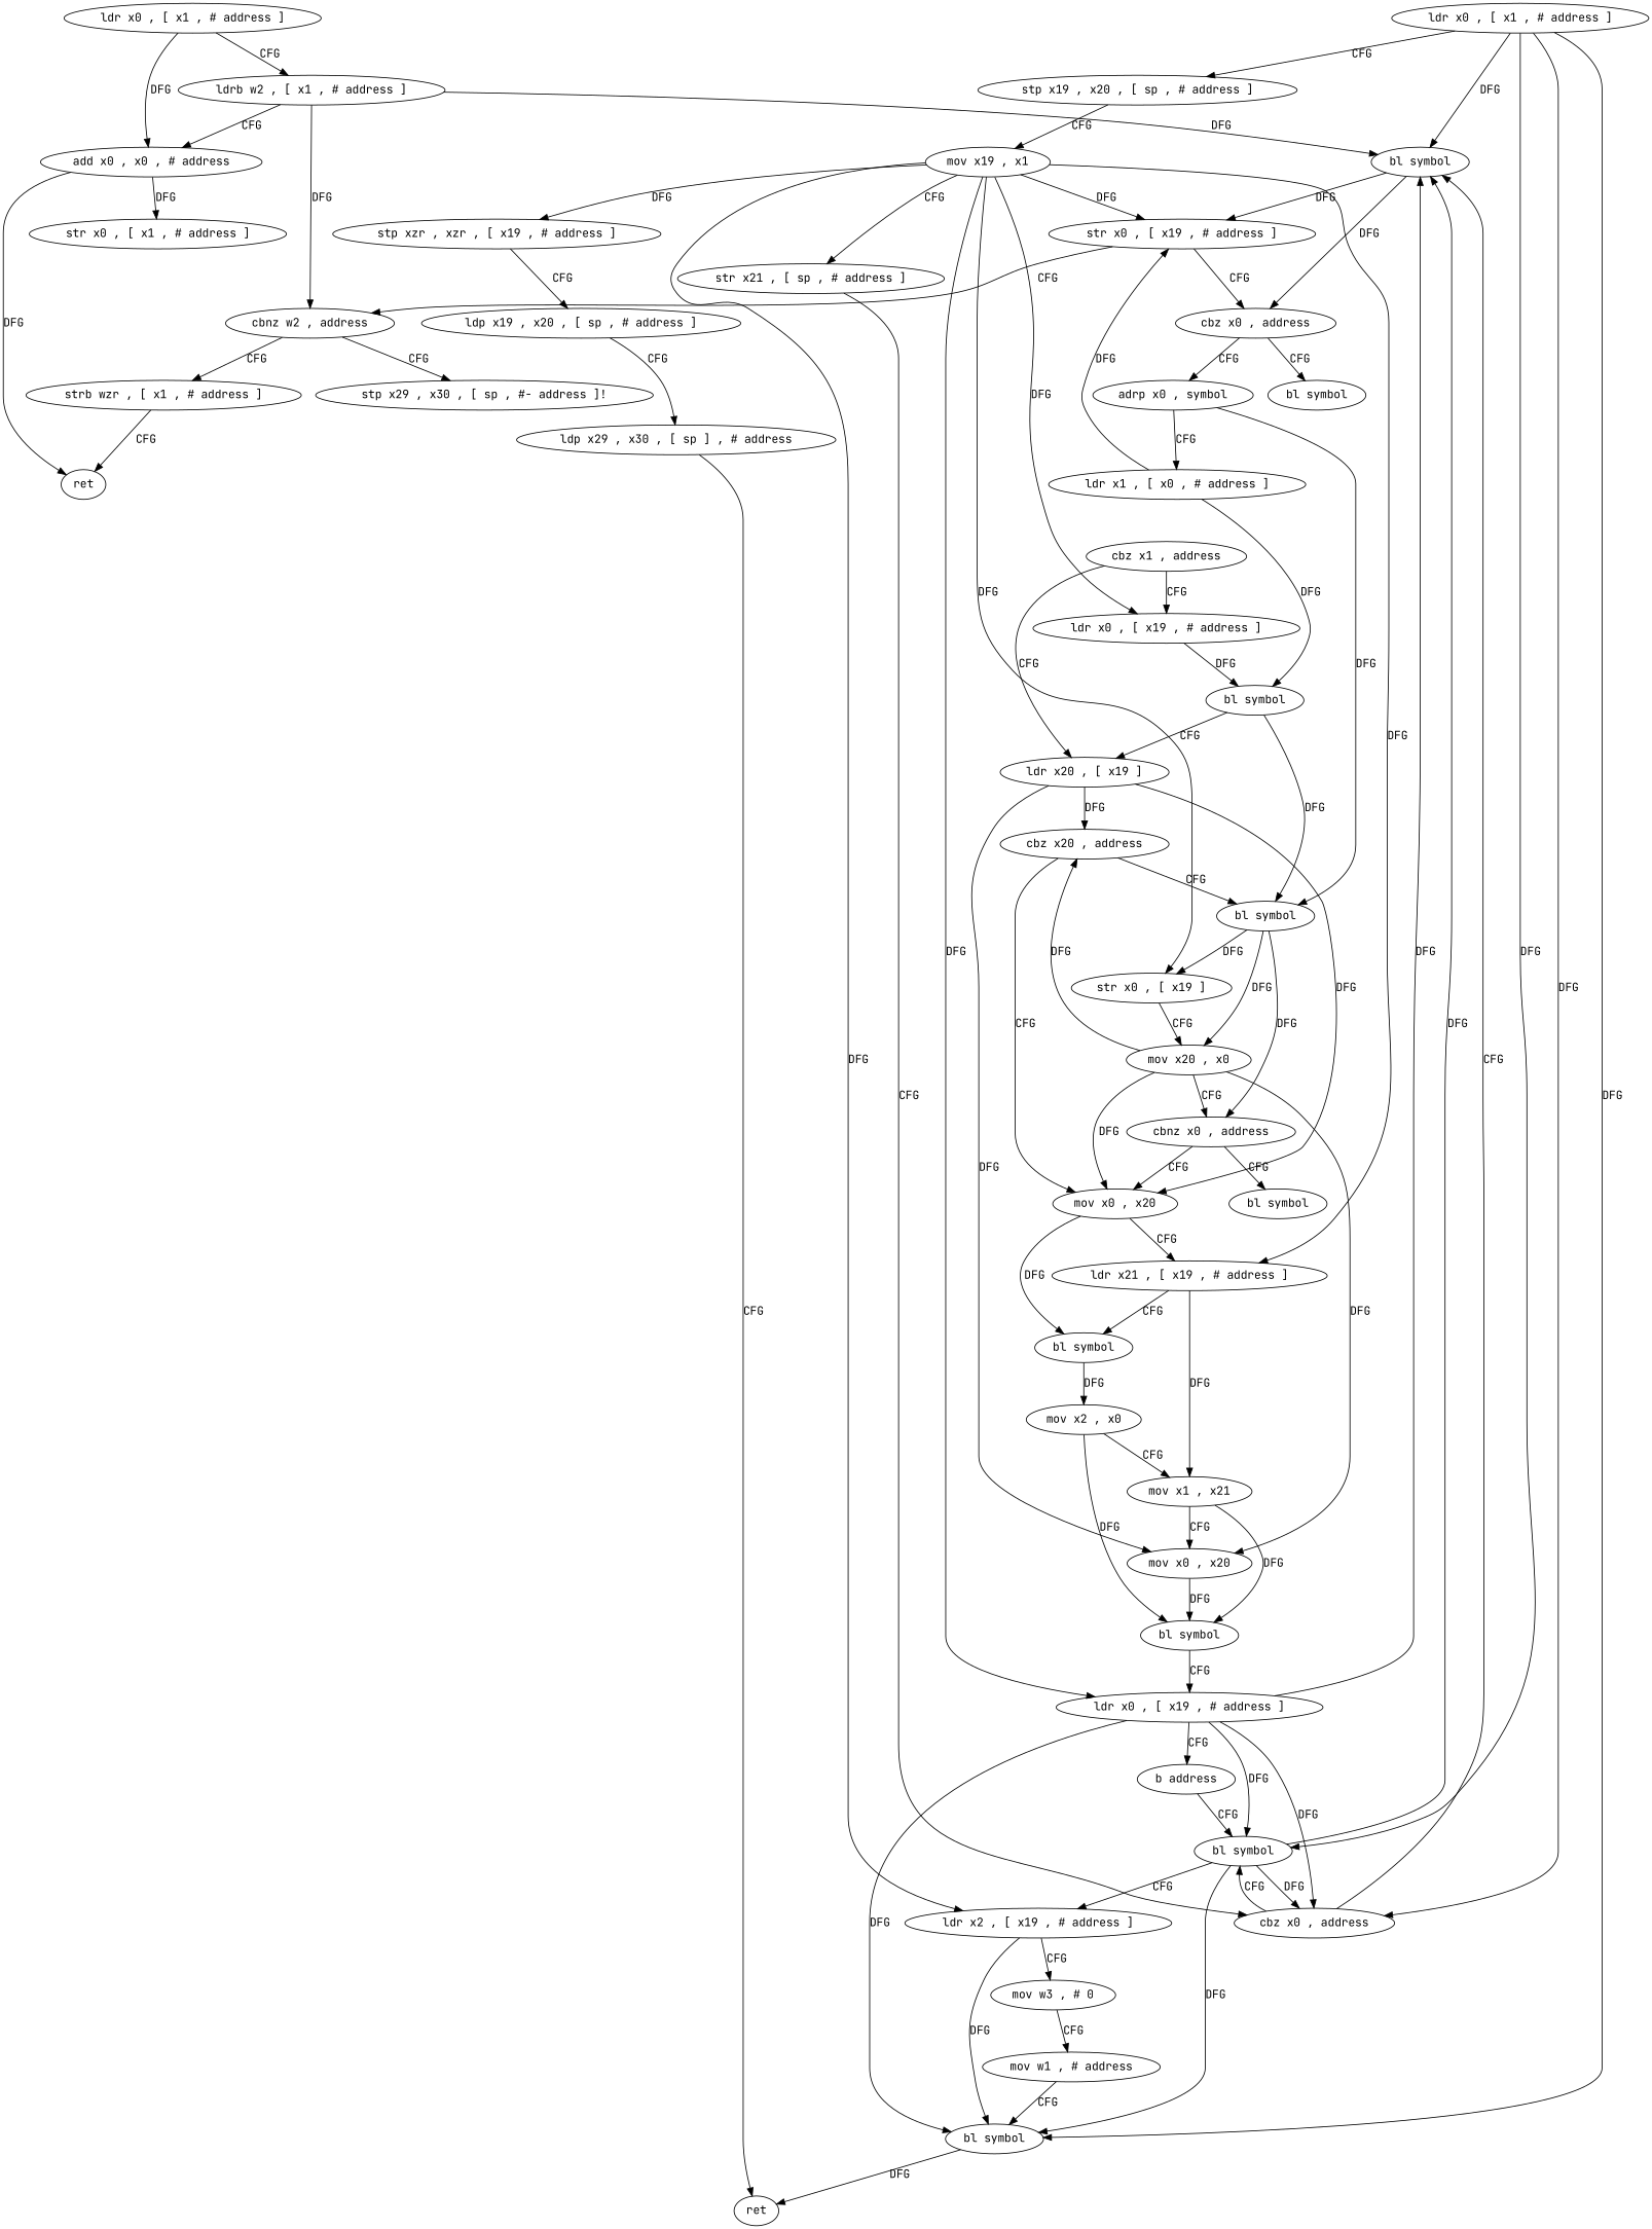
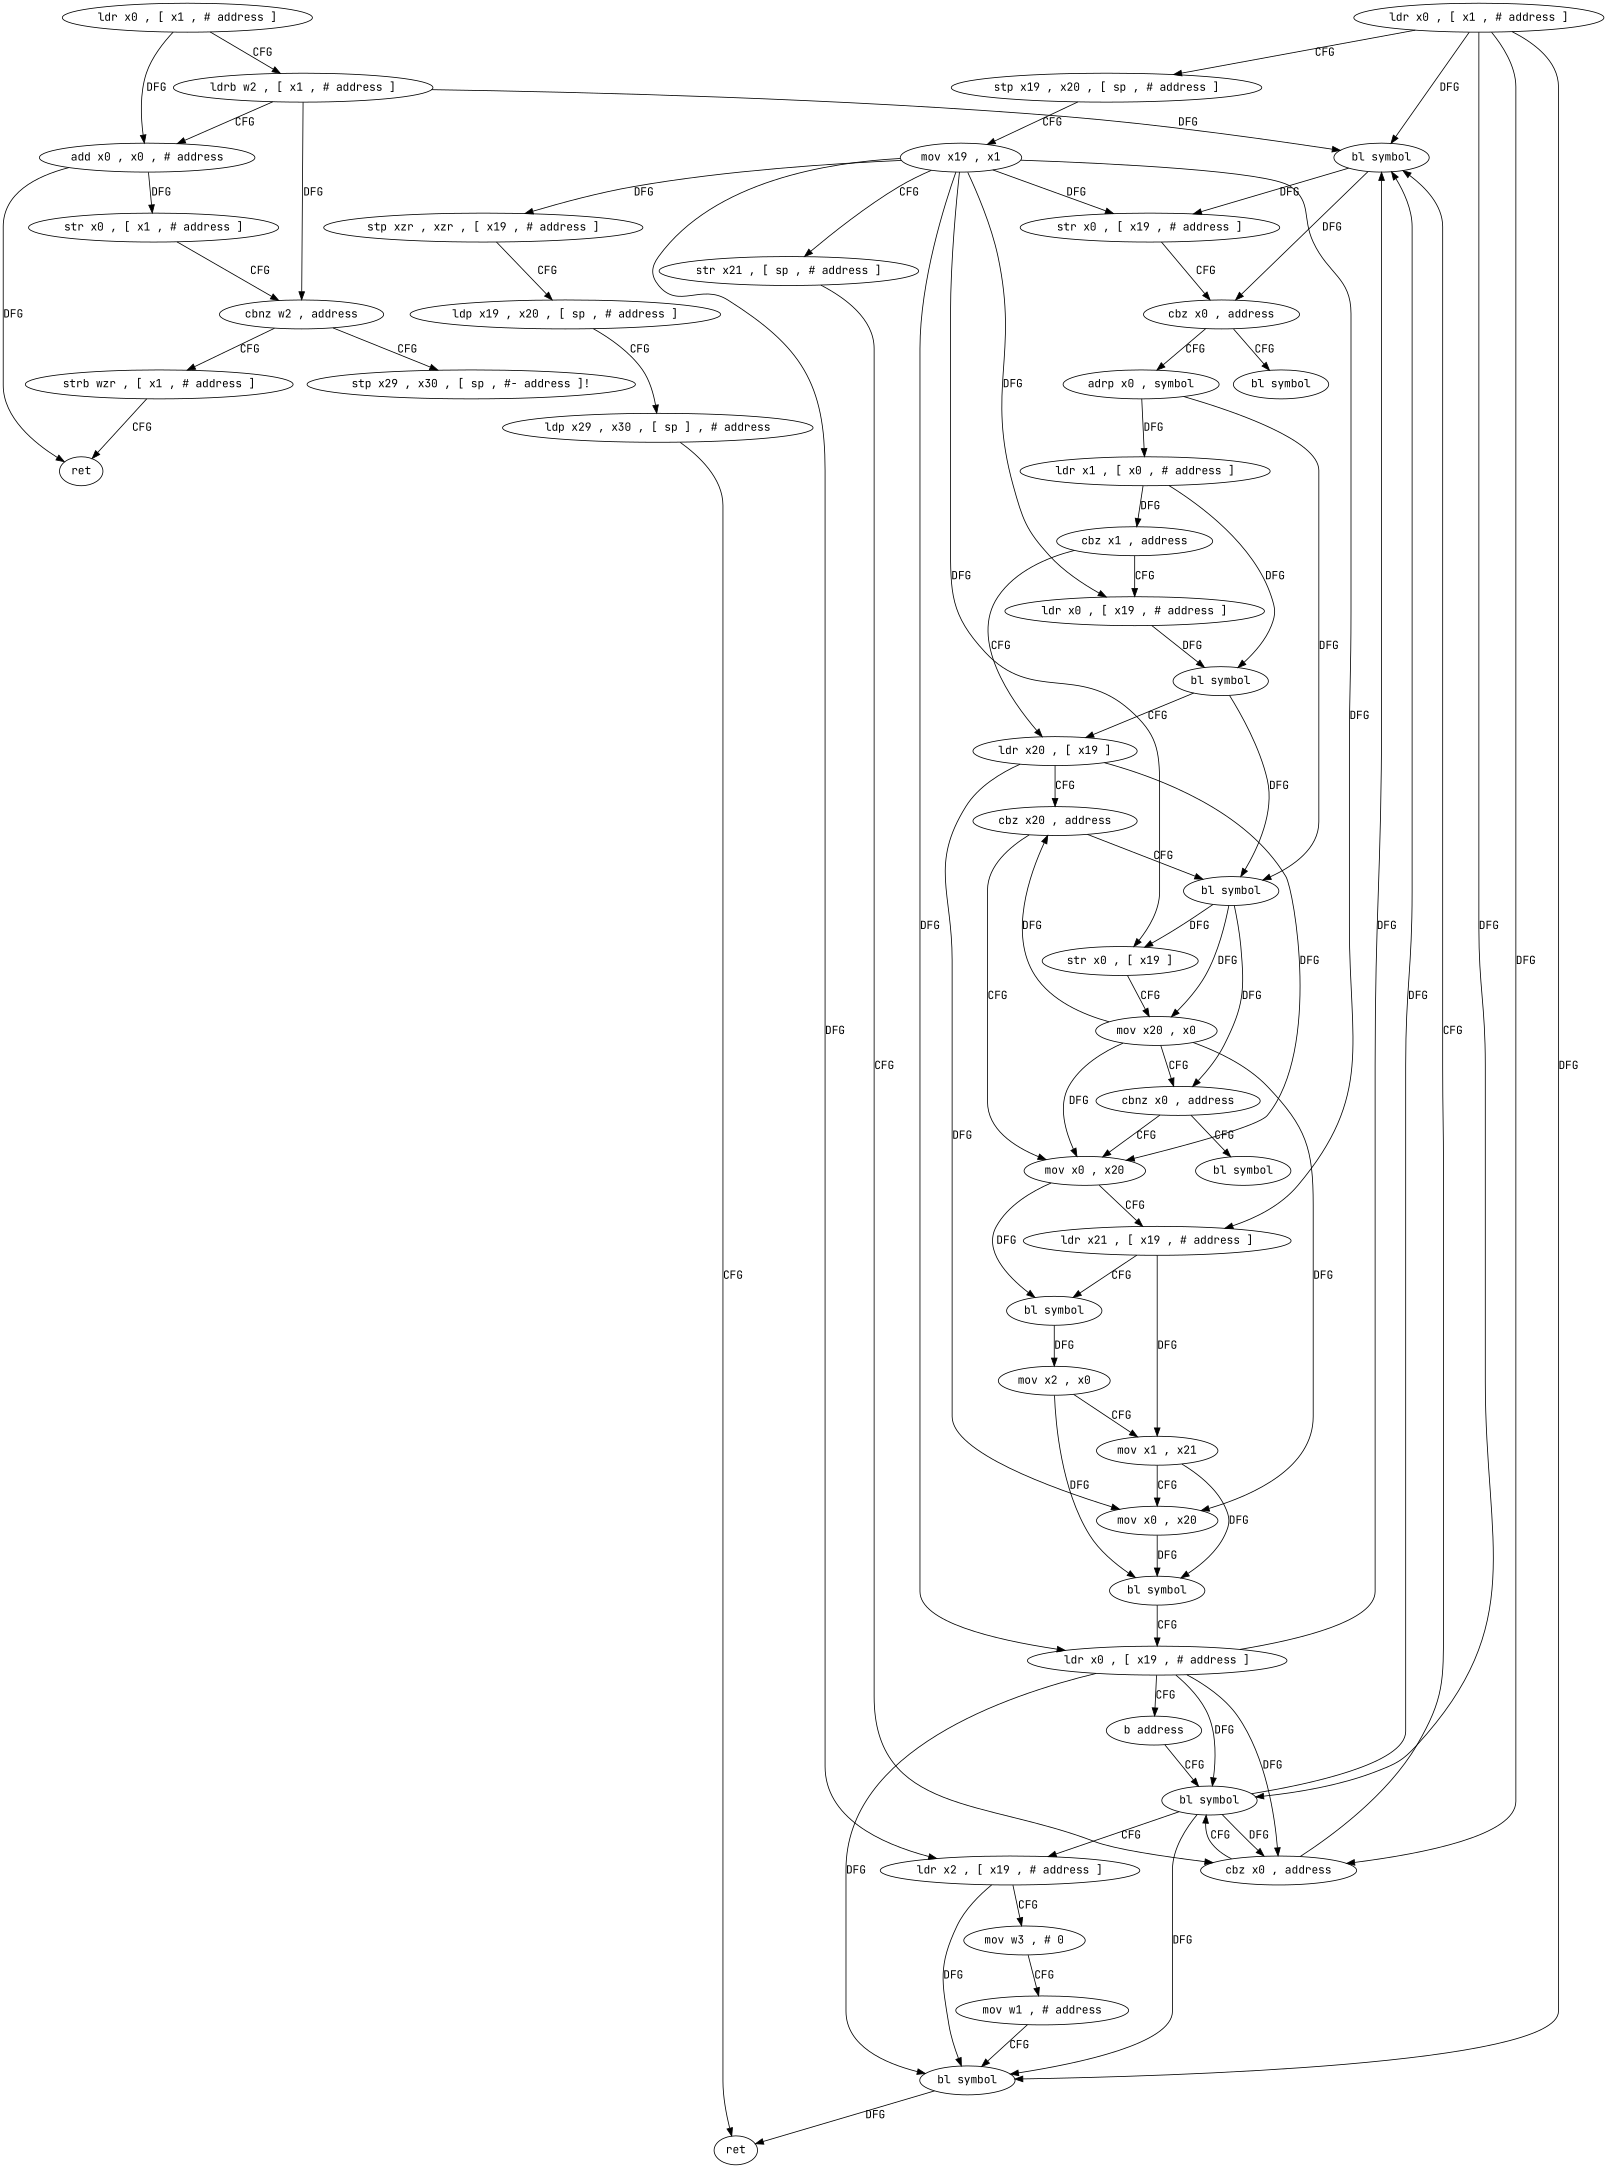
  digraph {
    fontname="JetBrains Mono"
    node [fontname="JetBrains Mono"]
    edge [fontname="JetBrains Mono"]
    n1 [label="ldr x0 , [ x1 , # address ]"]
    n2 [label="ldrb w2 , [ x1 , # address ]"]
    n3 [label="add x0 , x0 , # address"]
    n4 [label="cbnz w2 , address"]
    n5 [label="bl symbol"]
    n6 [label="str x0 , [ x1 , # address ]"]
    n7 [label=ret]
    n8 [label="strb wzr , [ x1 , # address ]"]
    n9 [label="stp x29 , x30 , [ sp , #- address ]!"]
    n10 [label="str x0 , [ x19 , # address ]"]
    n11 [label="cbz x0 , address"]
    n12 [label="ldr x0 , [ x1 , # address ]"]
    n13 [label="stp x19 , x20 , [ sp , # address ]"]
    n14 [label="cbz x0 , address"]
    n15 [label="bl symbol"]
    n16 [label="bl symbol"]
    n17 [label="mov x19 , x1"]
    n18 [label="ldr x2 , [ x19 , # address ]"]
    n19 [label=ret]
    n20 [label="str x21 , [ sp , # address ]"]
    n21 [label="stp xzr , xzr , [ x19 , # address ]"]
    n22 [label="ldr x0 , [ x19 , # address ]"]
    n23 [label="str x0 , [ x19 ]"]
    n24 [label="ldr x21 , [ x19 , # address ]"]
    n25 [label="ldr x0 , [ x19 , # address ]"]
    n26 [label="mov w3 , # 0"]
    n27 [label="ldp x19 , x20 , [ sp , # address ]"]
    n28 [label="ldr x20 , [ x19 ]"]
    n29 [label="cbz x20 , address"]
    n30 [label="mov x0 , x20"]
    n31 [label="mov x0 , x20"]
    n32 [label="bl symbol"]
    n33 [label="mov x20 , x0"]
    n34 [label="bl symbol"]
    n35 [label="mov x1 , x21"]
    n36 [label="b address"]
    n37 [label="bl symbol"]
    n38 [label="adrp x0 , symbol"]
    n39 [label="ldr x1 , [ x0 , # address ]"]
    n40 [label="bl symbol"]
    n41 [label="cbz x1 , address"]
    n42 [label="cbnz x0 , address"]
    n43 [label="mov w1 , # address"]
    n44 [label="ldp x29 , x30 , [ sp ] , # address"]
    n45 [label="bl symbol"]
    n46 [label="bl symbol"]
    n47 [label="mov x2 , x0"]
    n1 -> n2 [label=CFG]
    n1 -> n3 [label=DFG]
    n2 -> n3 [label=CFG]
    n2 -> n4 [label=DFG]
    n2 -> n5 [label=DFG]
    n3 -> n6 [label=DFG]
    n3 -> n7 [label=DFG]
    n4 -> n8 [label=CFG]
    n4 -> n9 [label=CFG]
    n5 -> n10 [label=DFG]
    n5 -> n11 [label=DFG]
-   n10 -> n4 [label=CFG]
+   n6 -> n4 [label=CFG]
    n8 -> n7 [label=CFG]
    n10 -> n11 [label=CFG]
    n11 -> n37 [label=CFG]
    n11 -> n38 [label=CFG]
    n12 -> n5 [label=DFG]
    n12 -> n13 [label=CFG]
    n12 -> n14 [label=DFG]
    n12 -> n15 [label=DFG]
    n12 -> n16 [label=DFG]
    n13 -> n17 [label=CFG]
    n14 -> n5 [label=CFG]
    n14 -> n15 [label=CFG]
    n15 -> n5 [label=DFG]
    n15 -> n14 [label=DFG]
    n15 -> n16 [label=DFG]
    n15 -> n18 [label=CFG]
    n16 -> n19 [label=DFG]
    n17 -> n10 [label=DFG]
    n17 -> n18 [label=DFG]
    n17 -> n20 [label=CFG]
    n17 -> n21 [label=DFG]
    n17 -> n22 [label=DFG]
    n17 -> n23 [label=DFG]
    n17 -> n24 [label=DFG]
    n17 -> n25 [label=DFG]
    n18 -> n16 [label=DFG]
    n18 -> n26 [label=CFG]
    n20 -> n14 [label=CFG]
    n21 -> n27 [label=CFG]
    n22 -> n32 [label=DFG]
    n23 -> n33 [label=CFG]
    n24 -> n34 [label=CFG]
    n24 -> n35 [label=DFG]
    n25 -> n5 [label=DFG]
    n25 -> n14 [label=DFG]
    n25 -> n15 [label=DFG]
    n25 -> n16 [label=DFG]
    n25 -> n36 [label=CFG]
    n26 -> n43 [label=CFG]
    n27 -> n44 [label=CFG]
-   n28 -> n29 [label=DFG]
+   n28 -> n29 [label=CFG]
    n28 -> n30 [label=DFG]
    n28 -> n31 [label=DFG]
    n29 -> n30 [label=CFG]
    n29 -> n40 [label=CFG]
    n30 -> n24 [label=CFG]
    n30 -> n34 [label=DFG]
    n31 -> n45 [label=DFG]
    n32 -> n28 [label=CFG]
    n32 -> n40 [label=DFG]
    n33 -> n29 [label=DFG]
    n33 -> n30 [label=DFG]
    n33 -> n31 [label=DFG]
    n33 -> n42 [label=CFG]
    n34 -> n47 [label=DFG]
    n35 -> n31 [label=CFG]
    n35 -> n45 [label=DFG]
    n36 -> n15 [label=CFG]
-   n38 -> n39 [label=CFG]
+   n38 -> n39 [label=DFG]
    n38 -> n40 [label=DFG]
    n39 -> n32 [label=DFG]
-   n39 -> n10 [label=DFG]
+   n39 -> n41 [label=DFG]
    n40 -> n23 [label=DFG]
    n40 -> n33 [label=DFG]
    n40 -> n42 [label=DFG]
    n41 -> n22 [label=CFG]
    n41 -> n28 [label=CFG]
    n42 -> n30 [label=CFG]
    n42 -> n46 [label=CFG]
    n43 -> n16 [label=CFG]
    n44 -> n19 [label=CFG]
    n45 -> n25 [label=CFG]
    n47 -> n35 [label=CFG]
    n47 -> n45 [label=DFG]
  }
